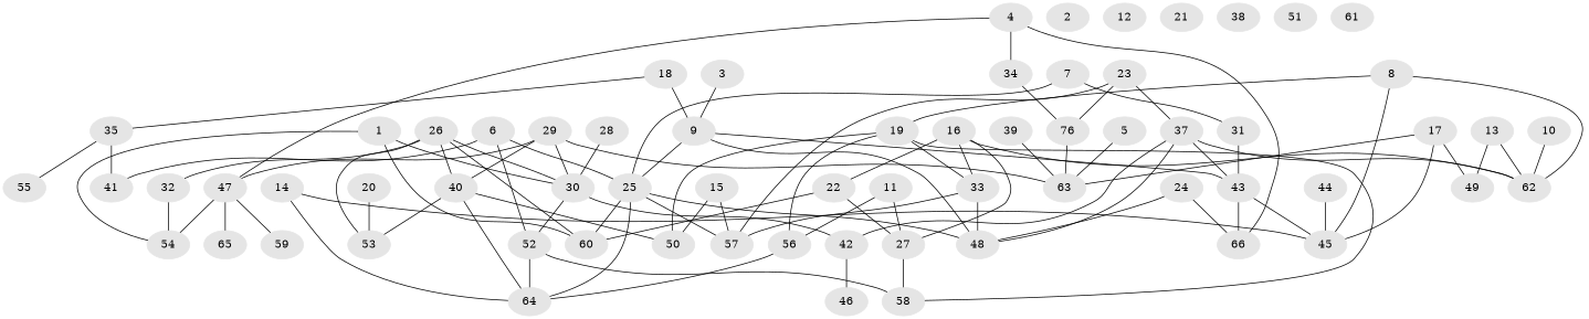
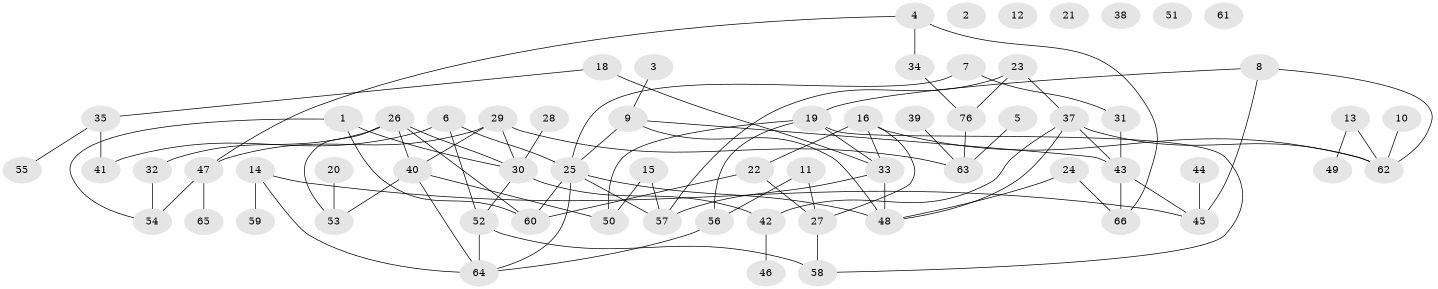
  graph {
    node [color=gray90 style=filled]
    1
    30
    54
    60
    52
    42
    2
    3
    9
    25
    43
    48
    4
    34
    47
    66
    n17 [label=76]
    65
    5
    63
    6
    41
    64
    57
    58
    7
    31
    8
    19
    45
    62
    56
    50
    33
    10
    11
    27
    12
    13
    49
    14
    59
    15
    16
    22
-   17
    18
    35
    55
    20
    53
    21
    23
    37
    24
    26
    32
    40
    28
    29
    46
    38
    39
    44
    51
    61
    1 -- 30
    1 -- 54
    1 -- 60
    30 -- 52
    30 -- 42
    52 -- 64
    52 -- 58
    42 -- 46
    3 -- 9
    9 -- 25
    9 -- 43
    9 -- 48
    25 -- 60
    25 -- 48
    25 -- 64
    25 -- 57
    43 -- 66
    43 -- 45
    4 -- 34
    4 -- 47
    4 -- 66
    34 -- n17
    47 -- 54
    47 -- 65
    n17 -- 63
    5 -- 63
    6 -- 52
    6 -- 25
    6 -- 41
    7 -- 25
    7 -- 31
    31 -- 43
    8 -- 19
    8 -- 45
    8 -- 62
    19 -- 58
    19 -- 56
    19 -- 50
    19 -- 33
    56 -- 64
    33 -- 48
    33 -- 57
    10 -- 62
    11 -- 56
    11 -- 27
    27 -- 58
    13 -- 62
    13 -- 49
    14 -- 64
    14 -- 45
-   47 -- 59
+   14 -- 59
    15 -- 57
    15 -- 50
    16 -- 62
    16 -- 33
    16 -- 27
    16 -- 22
    22 -- 60
    22 -- 27
-   17 -- 63
-   17 -- 45
-   17 -- 49
-   18 -- 9
+   18 -- 33
    18 -- 35
    35 -- 41
    35 -- 55
    20 -- 53
    23 -- n17
    23 -- 57
    23 -- 37
    37 -- 42
    37 -- 43
    37 -- 48
    37 -- 62
    24 -- 48
    24 -- 66
    26 -- 30
    26 -- 60
    26 -- 53
    26 -- 32
    26 -- 40
    32 -- 54
    40 -- 64
    40 -- 50
    40 -- 53
    28 -- 30
    29 -- 30
    29 -- 47
    29 -- 63
    29 -- 40
    39 -- 63
    44 -- 45
  }
